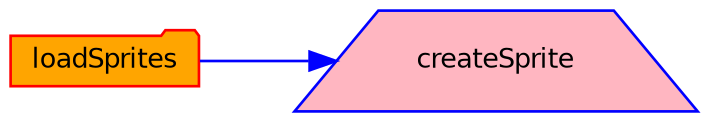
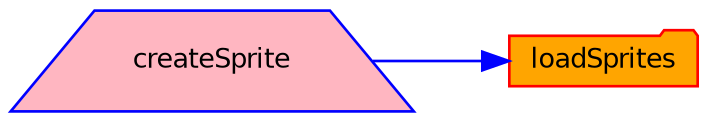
  digraph {
    rankdir=LR
    node [fontname=Helvetica fontsize=10 style=filled]
    n1 [color=red fillcolor=orange fontcolor=black height=0.2 label=loadSprites shape=folder width=0.4]
    n2 [color=blue fillcolor=lightpink height=0.2 label=createSprite shape=trapezium width=0.4]
-   n1 -> n2 [color=blue fontname=Helvetica fontsize=10 labelfontname=Helvetica labelfontsize=10 style=solid]
+   n2 -> n1 [color=blue fontname=Helvetica fontsize=10 labelfontname=Helvetica labelfontsize=10 style=solid]
  }
